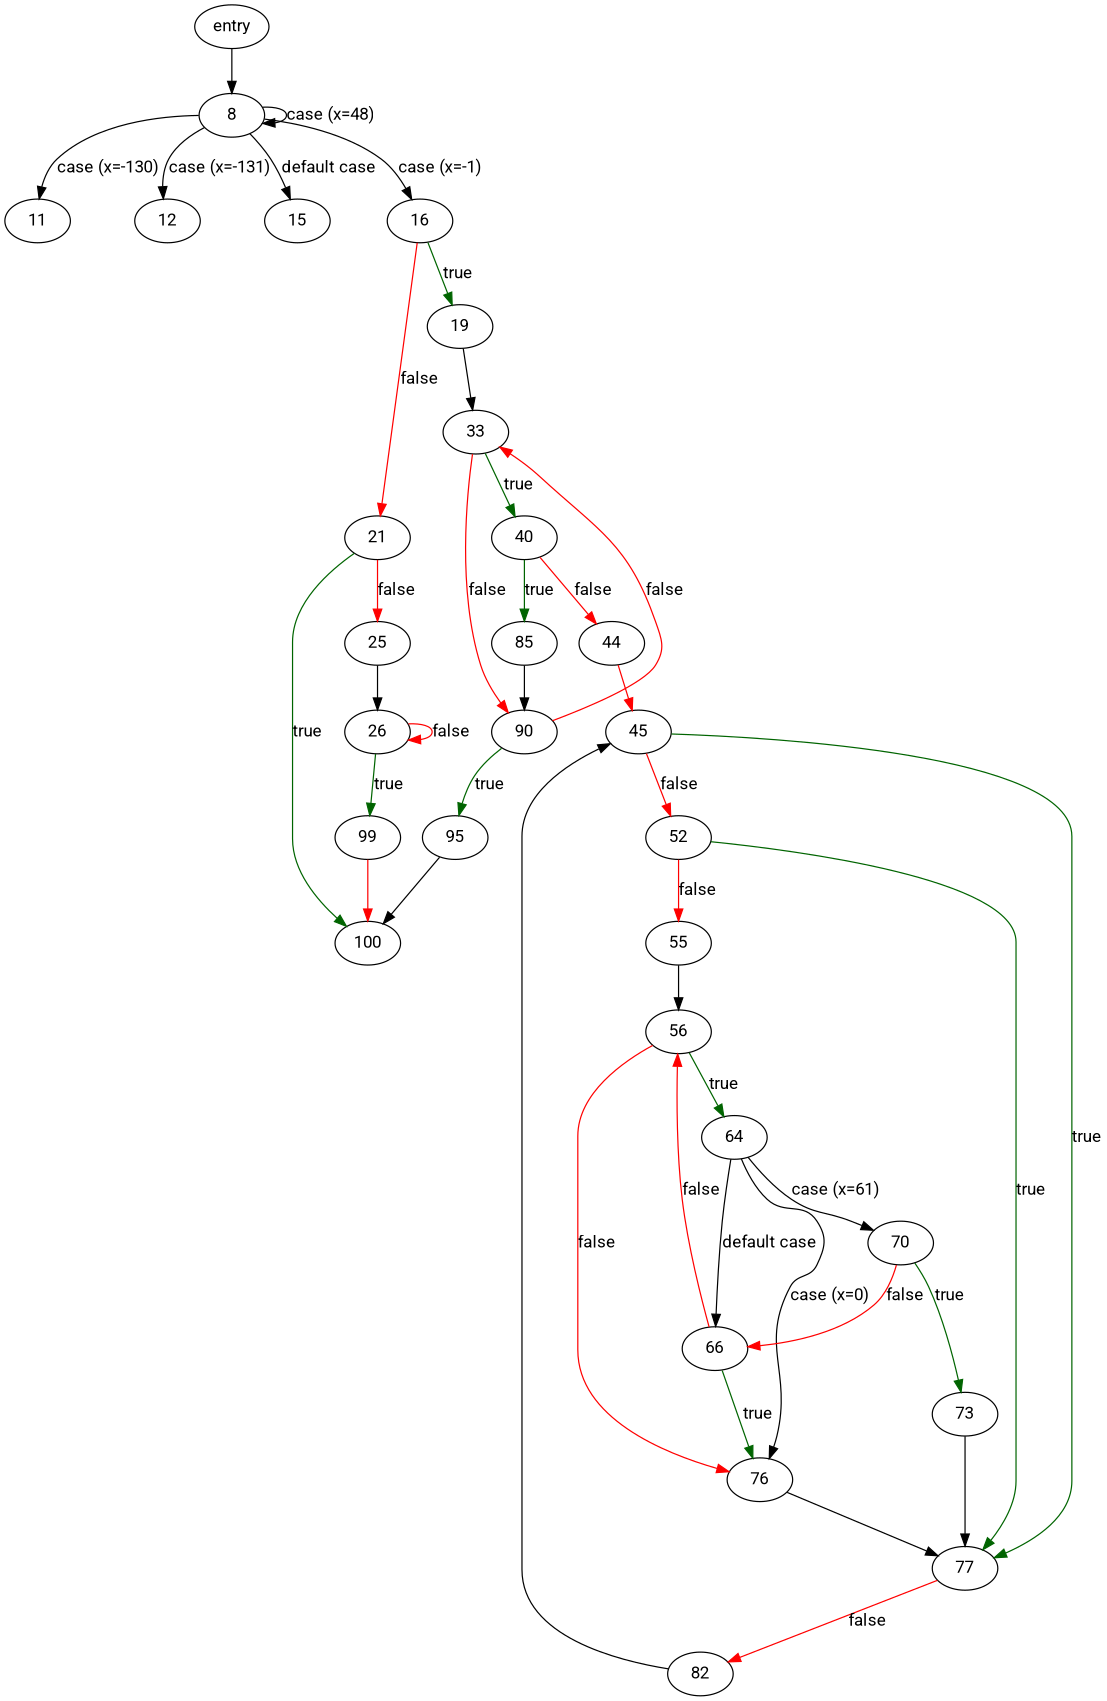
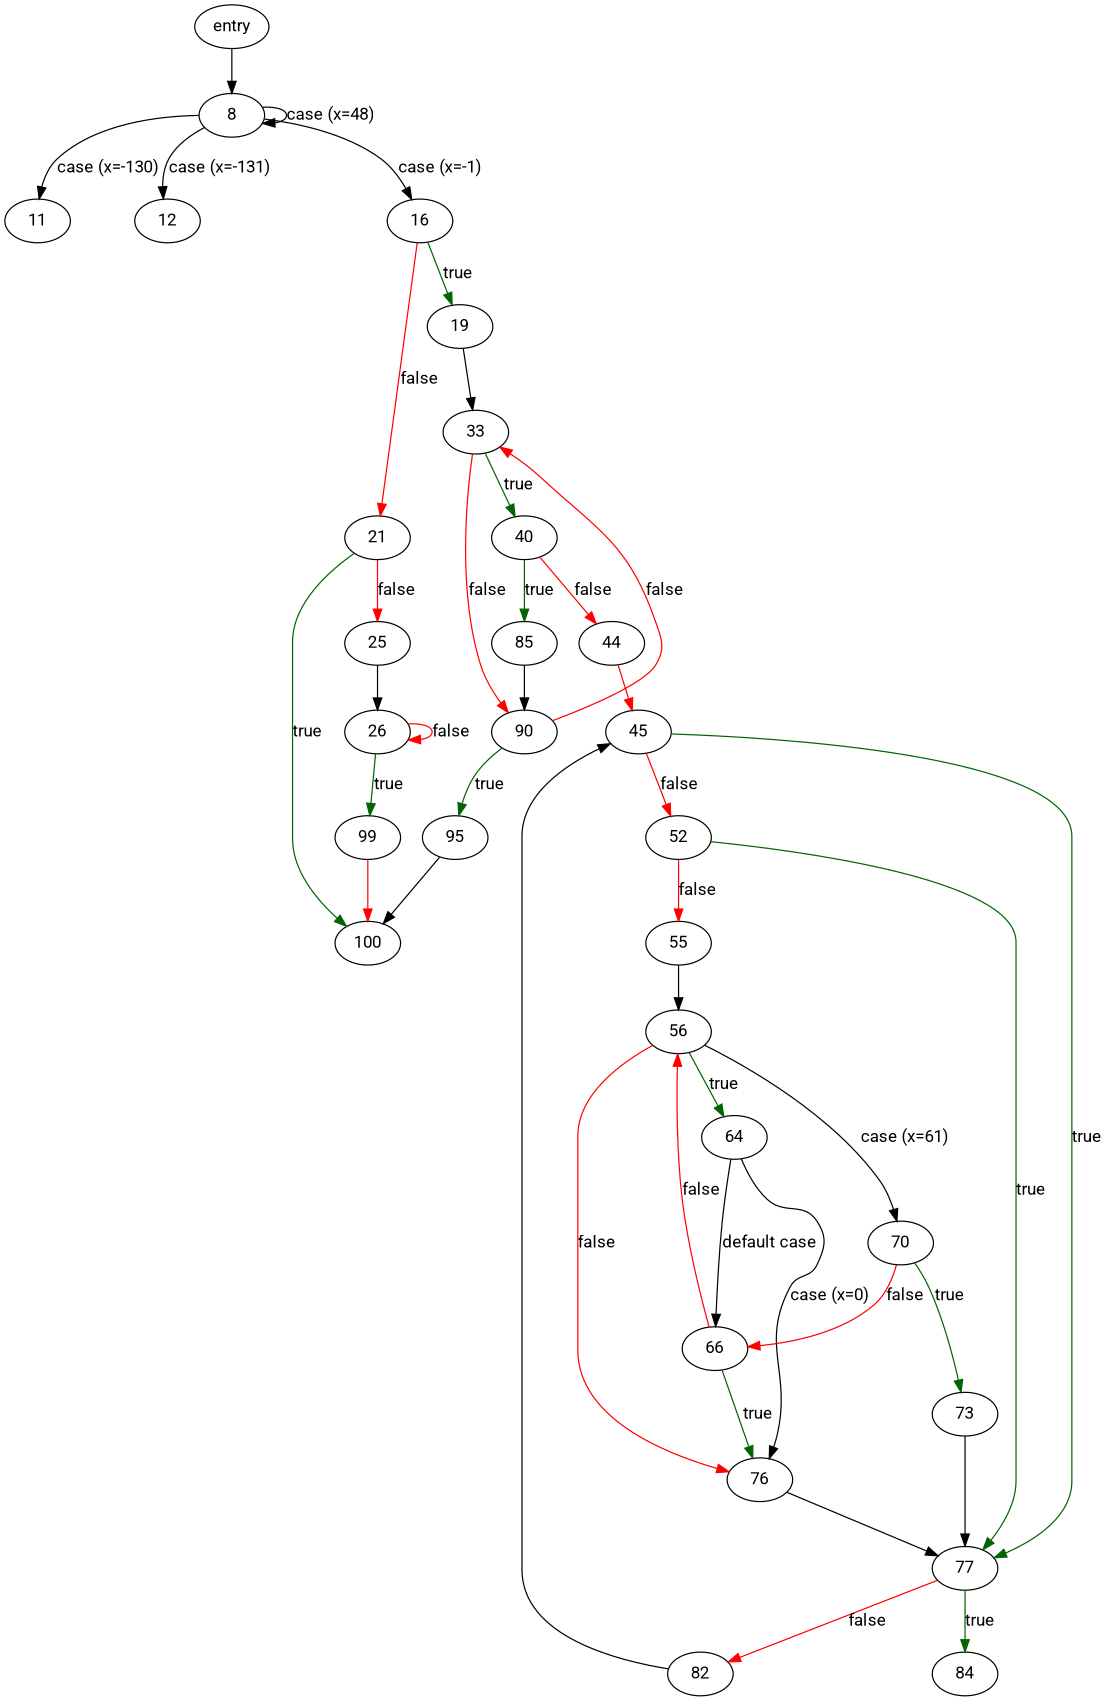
  digraph {
    fontname=Roboto
    node [fontname=Roboto]
    edge [fontname=Roboto]
    n1 [label=entry]
    8
    11
    12
-   15
    16
    19
    21
    33
    25
    100
    40
    90
    26
    99
    44
    85
    95
    45
    52
    77
    55
    82
+   84
    56
    64
    76
    66
    70
    73
    n1 -> 8
    8 -> 8 [label="case (x=48)"]
    8 -> 11 [label="case (x=-130)"]
    8 -> 12 [label="case (x=-131)"]
-   8 -> 15 [label="default case"]
    8 -> 16 [label="case (x=-1)"]
    16 -> 19 [color=darkgreen label=true]
    16 -> 21 [color=red label=false]
    19 -> 33
    21 -> 25 [color=red label=false]
    21 -> 100 [color=darkgreen label=true]
    33 -> 40 [color=darkgreen label=true]
    33 -> 90 [color=red label=false]
    25 -> 26
    40 -> 44 [color=red label=false]
    40 -> 85 [color=darkgreen label=true]
    90 -> 33 [color=red label=false]
    90 -> 95 [color=darkgreen label=true]
    26 -> 26 [color=red label=false]
    26 -> 99 [color=darkgreen label=true]
    99 -> 100 [color=red]
    44 -> 45 [color=red]
    85 -> 90
    95 -> 100
    45 -> 52 [color=red label=false]
    45 -> 77 [color=darkgreen label=true]
    52 -> 77 [color=darkgreen label=true]
    52 -> 55 [color=red label=false]
    77 -> 82 [color=red label=false]
+   77 -> 84 [color=darkgreen label=true]
    55 -> 56
    82 -> 45
    56 -> 64 [color=darkgreen label=true]
    56 -> 76 [color=red label=false]
    64 -> 76 [label="case (x=0)"]
    64 -> 66 [label="default case"]
-   64 -> 70 [label="case (x=61)"]
+   56 -> 70 [label="case (x=61)"]
    76 -> 77
    66 -> 56 [color=red label=false]
    66 -> 76 [color=darkgreen label=true]
    70 -> 66 [color=red label=false]
    70 -> 73 [color=darkgreen label=true]
    73 -> 77
  }
